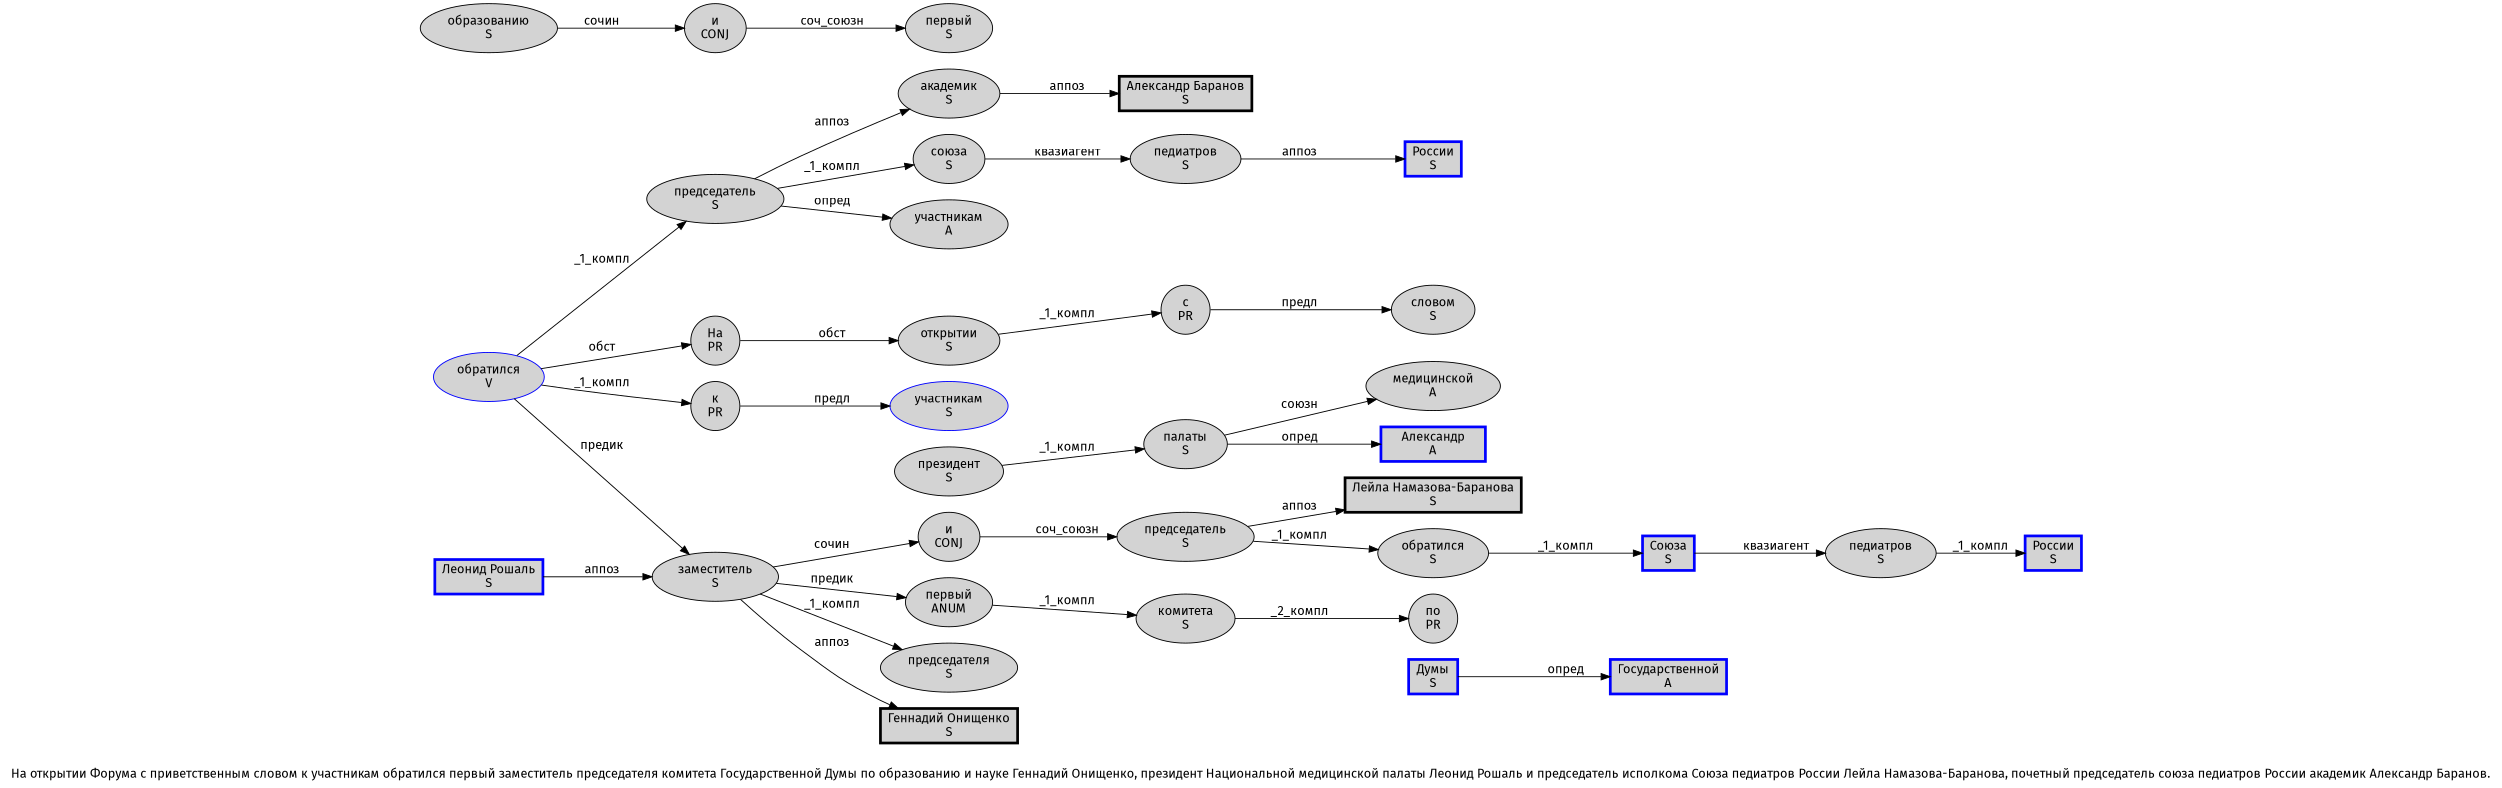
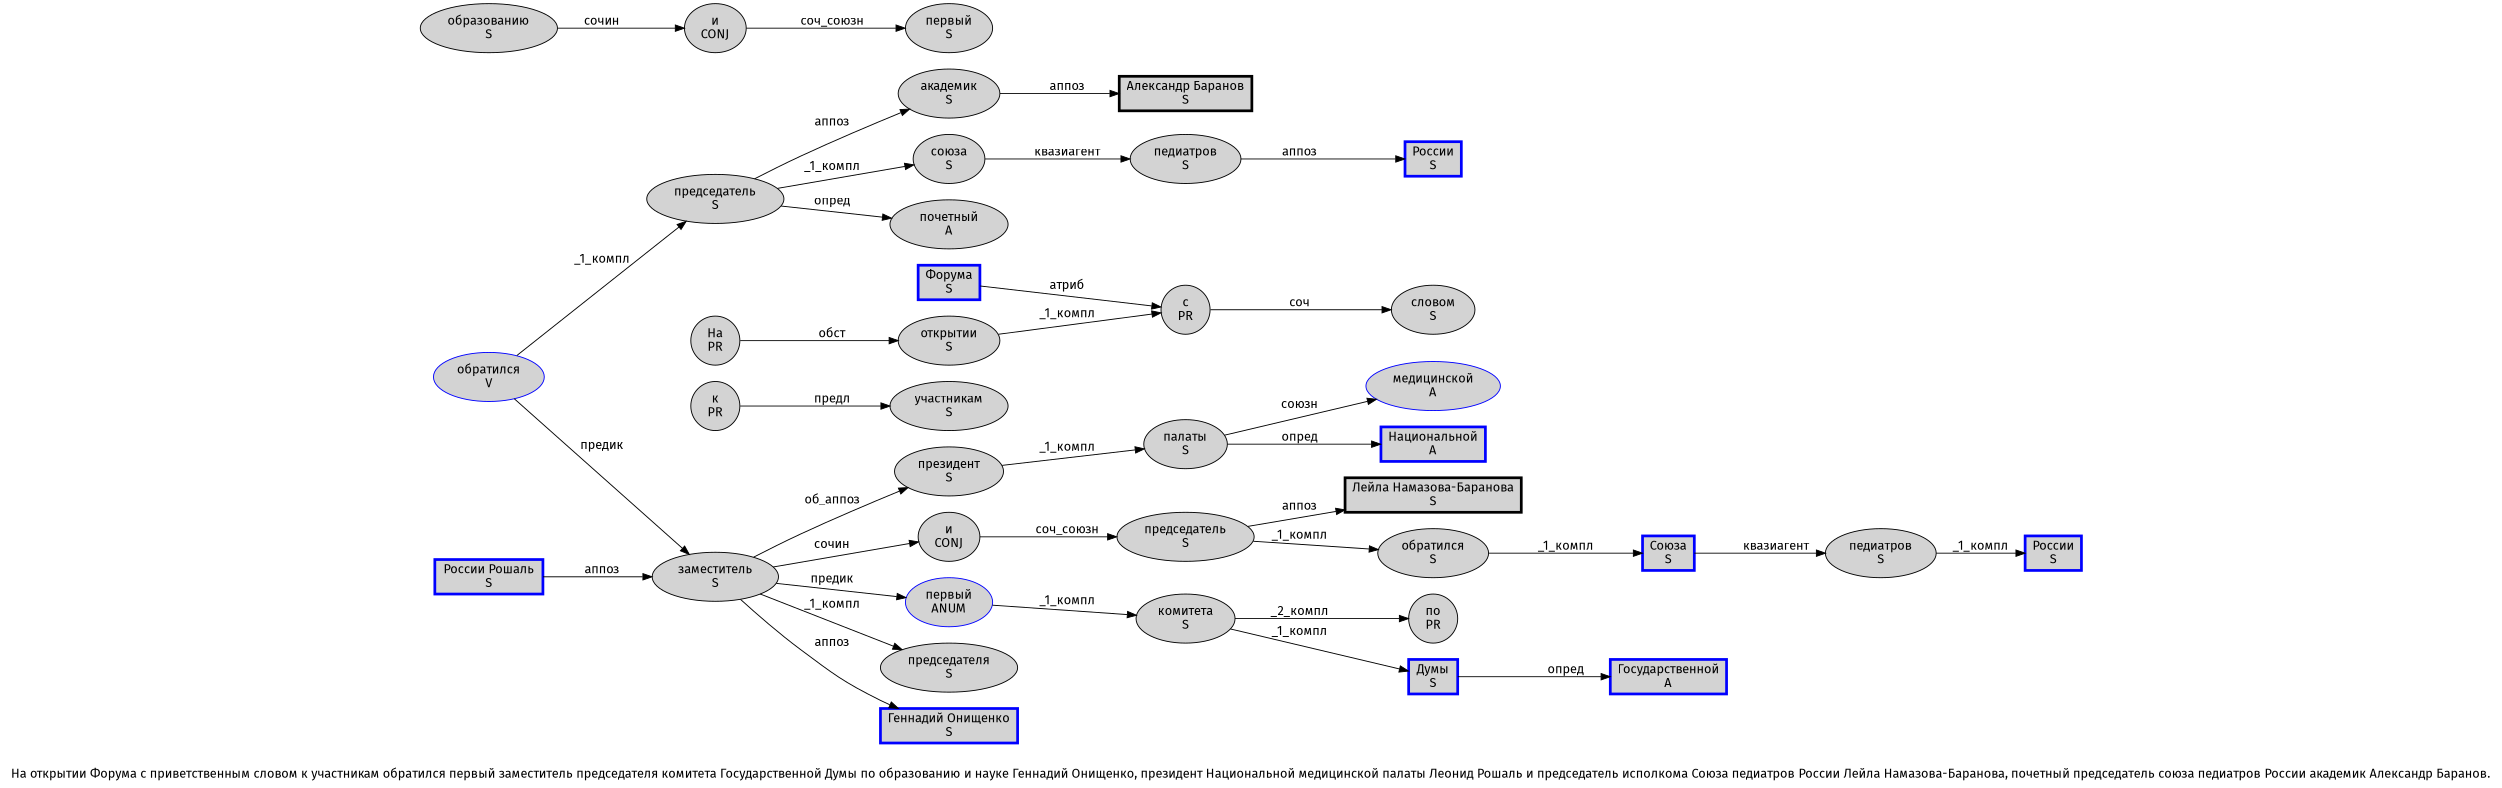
  digraph {
    fontname="Fira Sans"
    label="На открытии Форума с приветственным словом к участникам обратился первый заместитель председателя комитета Государственной Думы по образованию и науке Геннадий Онищенко, президент Национальной медицинской палаты Леонид Рошаль и председатель исполкома Союза педиатров России Лейла Намазова-Баранова, почетный председатель союза педиатров России академик Александр Баранов."
    rankdir=LR
    node [fillcolor=lightgray fontname="Fira Sans" penwidth=1 shape=ellipse style=filled]
    edge [fontname="Fira Sans"]
    n1 [label="На\nPR"]
    n2 [label="открытии\nS"]
    n3 [label="с\nPR"]
+   n4 [color=blue label="Форума\nS" penwidth=3 shape=box]
    n5 [label="словом\nS"]
    n6 [label="к\nPR"]
-   n7 [label="участникам\nS" color=blue]
+   n7 [label="участникам\nS"]
    n8 [color=blue label="обратился\nV"]
    n9 [label="заместитель\nS"]
    n10 [label="председатель\nS"]
-   n11 [label="первый\nANUM"]
+   n11 [label="первый\nANUM" color=blue]
    n12 [label="председателя\nS"]
-   n13 [color=black label="Геннадий Онищенко\nS" penwidth=3 shape=box]
+   n13 [color=blue label="Геннадий Онищенко\nS" penwidth=3 shape=box]
    n14 [label="президент\nS"]
    n15 [label="и\nCONJ"]
-   n16 [label="участникам\nA"]
+   n16 [label="почетный\nA"]
    n17 [label="союза\nS"]
    n18 [label="академик\nS"]
    n19 [label="комитета\nS"]
    n20 [label="палаты\nS"]
-   n21 [color=blue label="Леонид Рошаль\nS" penwidth=3 shape=box]
+   n21 [color=blue label="России Рошаль\nS" penwidth=3 shape=box]
    n22 [label="председатель\nS"]
    n23 [color=blue label="Думы\nS" penwidth=3 shape=box]
    n24 [label="по\nPR"]
    n25 [color=blue label="Государственной\nA" penwidth=3 shape=box]
    n26 [label="образованию\nS"]
    n27 [label="и\nCONJ"]
    n28 [label="первый\nS"]
-   n29 [color=blue label="Александр\nA" penwidth=3 shape=box]
-   n30 [label="медицинской\nA"]
+   n29 [color=blue label="Национальной\nA" penwidth=3 shape=box]
+   n30 [label="медицинской\nA" color=blue]
    n31 [label="обратился\nS"]
    n32 [color=black label="Лейла Намазова-Баранова\nS" penwidth=3 shape=box]
    n33 [color=blue label="Союза\nS" penwidth=3 shape=box]
    n34 [label="педиатров\nS"]
    n35 [color=blue label="России\nS" penwidth=3 shape=box]
    n36 [label="педиатров\nS"]
    n37 [color=black label="Александр Баранов\nS" penwidth=3 shape=box]
    n38 [color=blue label="России\nS" penwidth=3 shape=box]
    n1 -> n2 [label="обст"]
    n2 -> n3 [label="_1_компл"]
-   n3 -> n5 [label="предл"]
+   n3 -> n5 [label="соч"]
+   n4 -> n3 [label="атриб"]
    n6 -> n7 [label="предл"]
-   n8 -> n1 [label="обст"]
-   n8 -> n6 [label="_1_компл"]
    n8 -> n9 [label="предик"]
    n8 -> n10 [label="_1_компл"]
    n9 -> n11 [label="предик"]
    n9 -> n12 [label="_1_компл"]
    n9 -> n13 [label="аппоз"]
+   n9 -> n14 [label="об_аппоз"]
    n9 -> n15 [label="сочин"]
    n10 -> n16 [label="опред"]
    n10 -> n17 [label="_1_компл"]
    n10 -> n18 [label="аппоз"]
    n11 -> n19 [label="_1_компл"]
    n14 -> n20 [label="_1_компл"]
    n15 -> n22 [label="соч_союзн"]
    n17 -> n36 [label="квазиагент"]
    n18 -> n37 [label="аппоз"]
+   n19 -> n23 [label="_1_компл"]
    n19 -> n24 [label="_2_компл"]
    n20 -> n29 [label="опред"]
    n20 -> n30 [label="союзн"]
    n21 -> n9 [label="аппоз"]
    n22 -> n31 [label="_1_компл"]
    n22 -> n32 [label="аппоз"]
    n23 -> n25 [label="опред"]
    n26 -> n27 [label="сочин"]
    n27 -> n28 [label="соч_союзн"]
    n31 -> n33 [label="_1_компл"]
    n33 -> n34 [label="квазиагент"]
    n34 -> n35 [label="_1_компл"]
    n36 -> n38 [label="аппоз"]
  }
